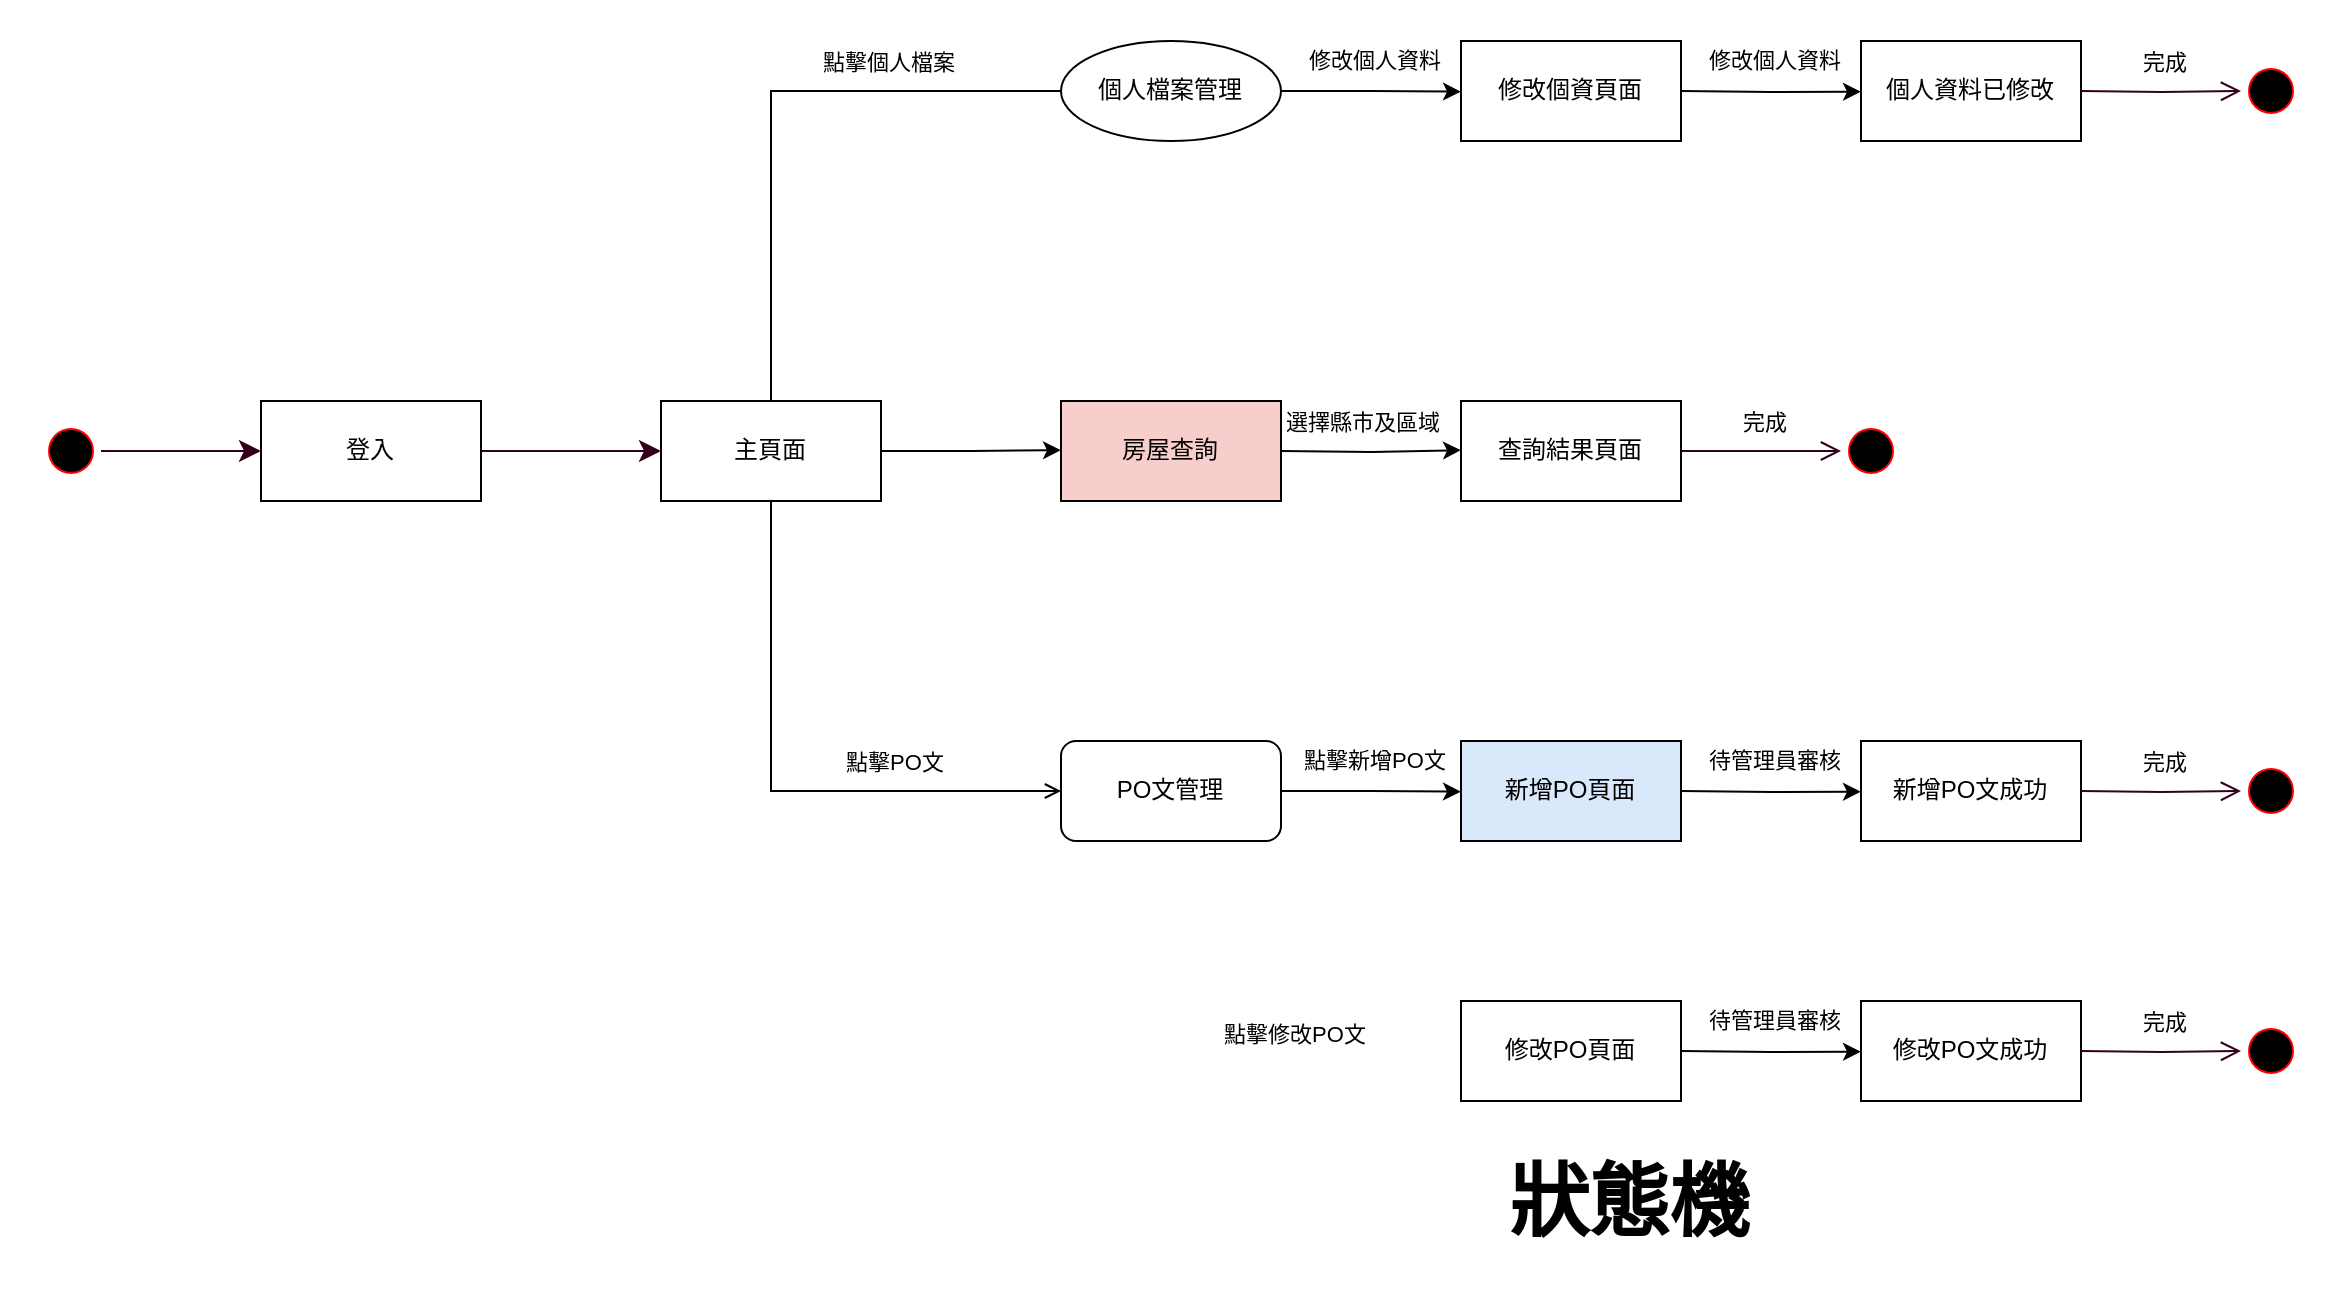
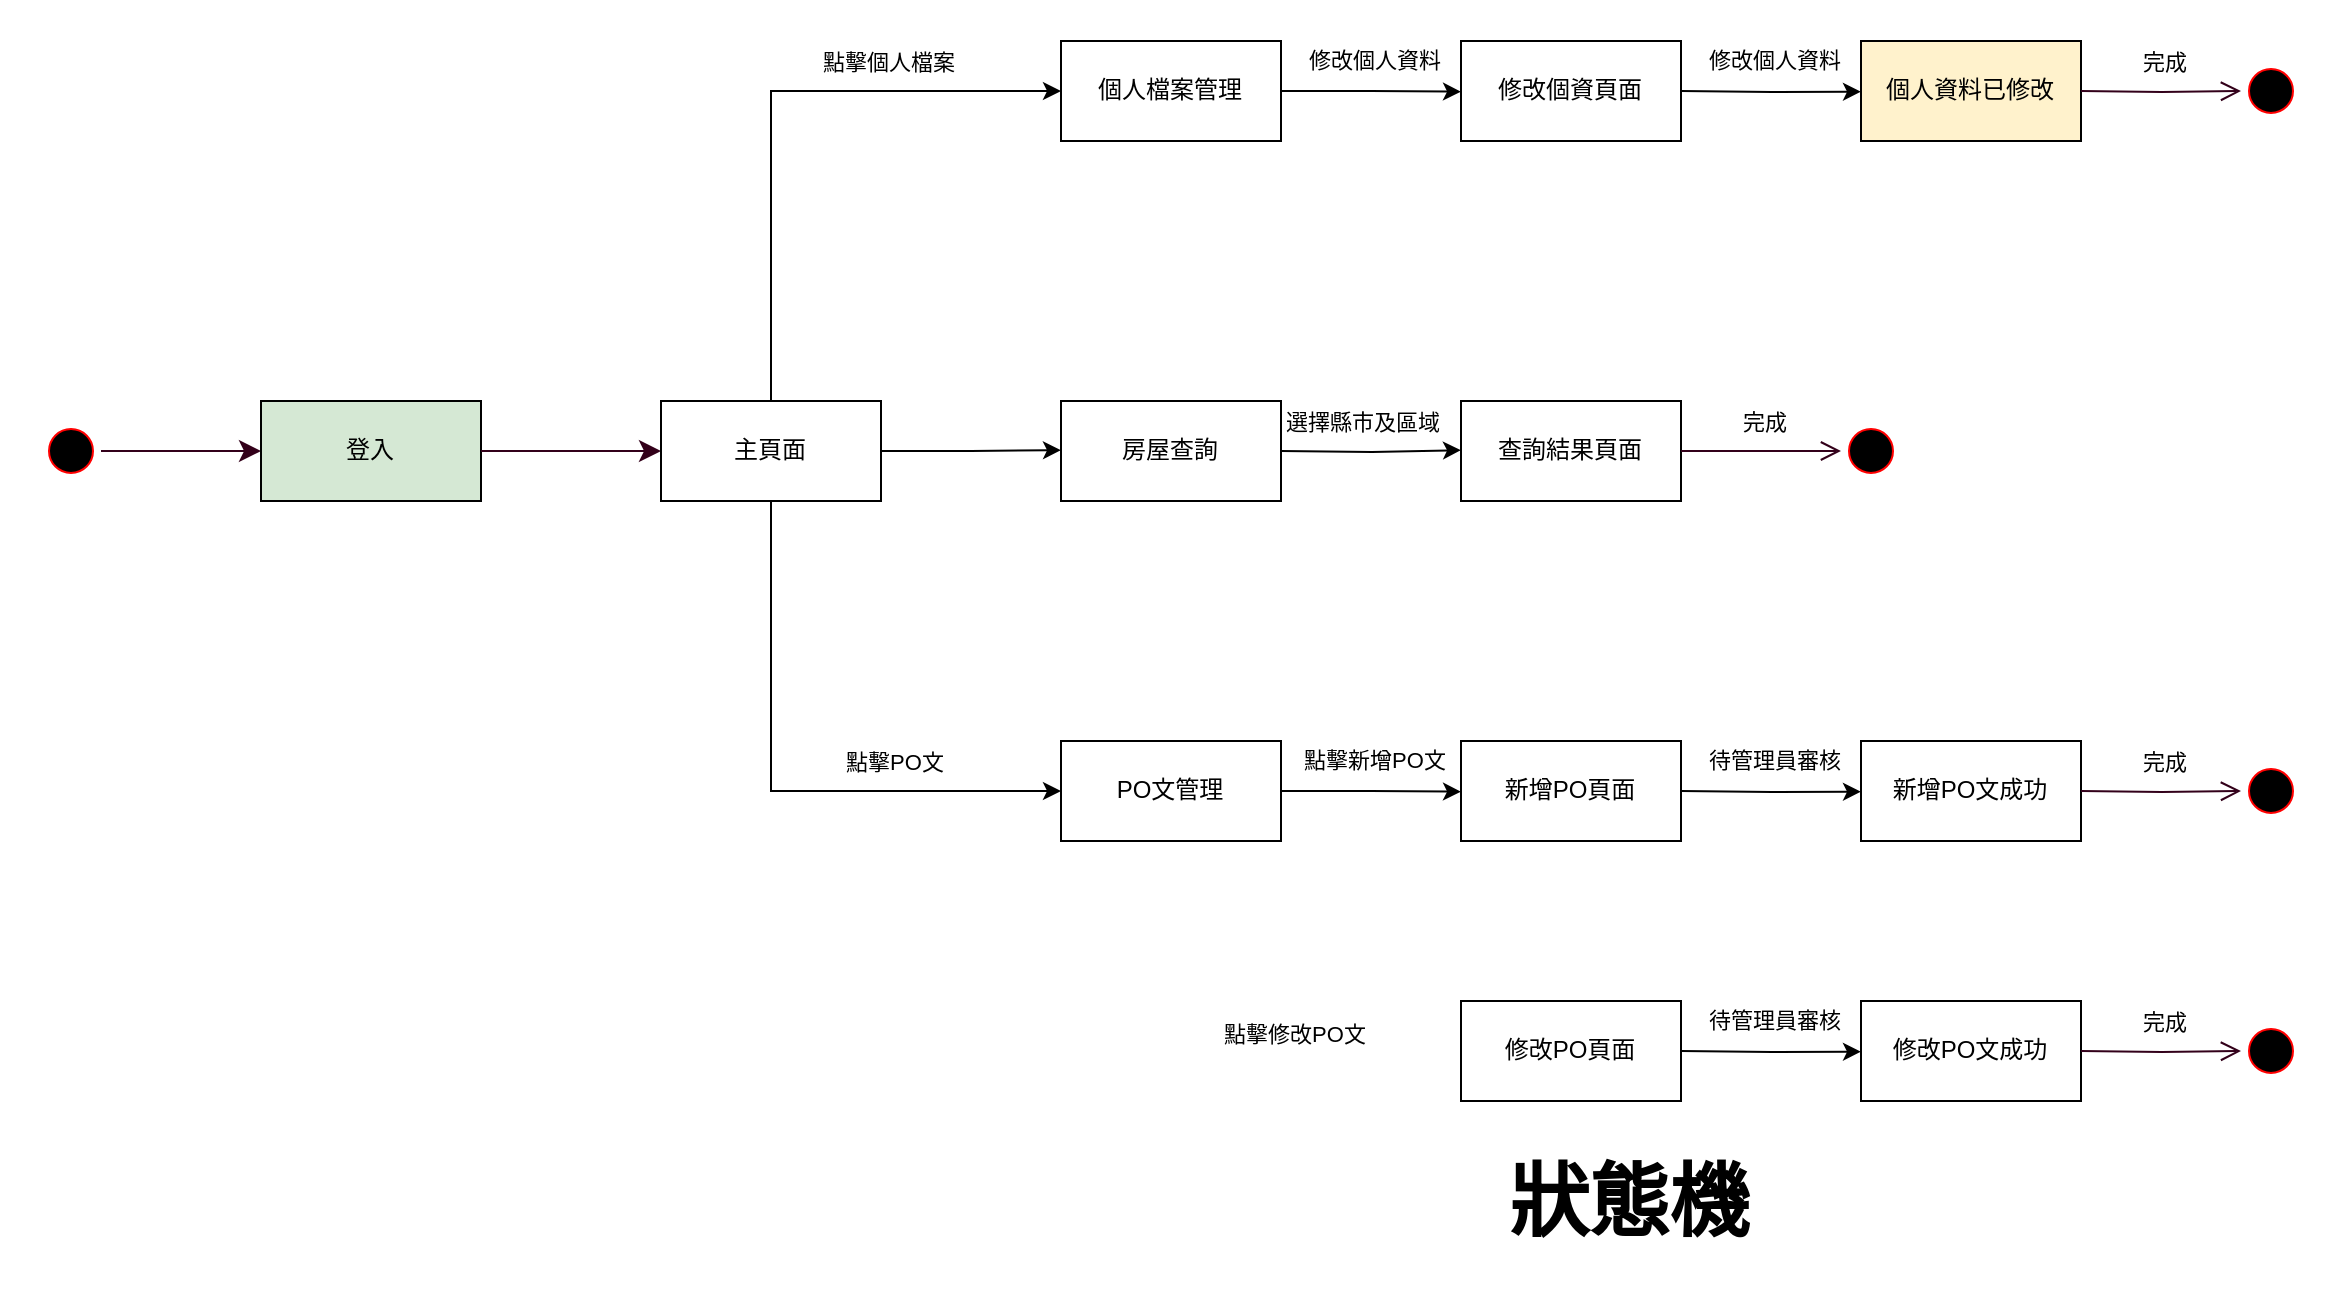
  <mxCell id="0" />
  <mxCell id="1" parent="0" />
  <mxCell id="2" value="" style="ellipse;html=1;shape=startState;fillColor=#000000;strokeColor=#ff0000;" vertex="1" parent="1"><mxGeometry x="20" y="210" width="30" height="30" as="geometry" /></mxCell>
  <mxCell id="3" value="" style="edgeStyle=orthogonalEdgeStyle;html=1;verticalAlign=bottom;endArrow=classic;endSize=8;strokeColor=#33001A;rounded=0;endFill=1;" edge="1" parent="1" source="2"><mxGeometry relative="1" as="geometry"><mxPoint x="130" y="225" as="targetPoint" /></mxGeometry></mxCell>
- <mxCell id="4" value="登入" style="html=1;whiteSpace=wrap;" vertex="1" parent="1"><mxGeometry x="130" y="200" width="110" height="50" as="geometry" /></mxCell>
+ <mxCell id="4" value="登入" style="html=1;whiteSpace=wrap;fillColor=#d5e8d4;" vertex="1" parent="1"><mxGeometry x="130" y="200" width="110" height="50" as="geometry" /></mxCell>
  <mxCell id="5" value="" style="edgeStyle=orthogonalEdgeStyle;html=1;verticalAlign=bottom;endArrow=classic;endSize=8;strokeColor=#33001A;rounded=0;exitX=1;exitY=0.5;exitDx=0;exitDy=0;endFill=1;" edge="1" parent="1" source="4"><mxGeometry relative="1" as="geometry"><mxPoint x="330" y="225" as="targetPoint" /><mxPoint x="250" y="225" as="sourcePoint" /></mxGeometry></mxCell>
  <mxCell id="6" style="edgeStyle=orthogonalEdgeStyle;rounded=0;orthogonalLoop=1;jettySize=auto;html=1;exitX=1;exitY=0.5;exitDx=0;exitDy=0;" edge="1" parent="1" source="9"><mxGeometry relative="1" as="geometry"><mxPoint x="530" y="224.571" as="targetPoint" /></mxGeometry></mxCell>
- <mxCell id="7" style="edgeStyle=orthogonalEdgeStyle;rounded=0;orthogonalLoop=1;jettySize=auto;html=1;exitX=0.5;exitY=0;exitDx=0;exitDy=0;entryX=0;entryY=0.5;entryDx=0;entryDy=0;endArrow=none;" edge="1" parent="1" source="9" target="19"><mxGeometry relative="1" as="geometry"><mxPoint x="500" y="30" as="targetPoint" /></mxGeometry></mxCell>
+ <mxCell id="7" style="edgeStyle=orthogonalEdgeStyle;rounded=0;orthogonalLoop=1;jettySize=auto;html=1;exitX=0.5;exitY=0;exitDx=0;exitDy=0;entryX=0;entryY=0.5;entryDx=0;entryDy=0;" edge="1" parent="1" source="9" target="19"><mxGeometry relative="1" as="geometry"><mxPoint x="500" y="30" as="targetPoint" /></mxGeometry></mxCell>
  <mxCell id="8" value="點擊個人檔案" style="edgeLabel;html=1;align=center;verticalAlign=middle;resizable=0;points=[];" connectable="0" vertex="1" parent="7"><mxGeometry x="0.418" y="2" relative="1" as="geometry"><mxPoint y="-13" as="offset" /></mxGeometry></mxCell>
  <mxCell id="9" value="主頁面" style="html=1;whiteSpace=wrap;" vertex="1" parent="1"><mxGeometry x="330" y="200" width="110" height="50" as="geometry" /></mxCell>
- <mxCell id="10" value="房屋查詢" style="html=1;whiteSpace=wrap;fillColor=#f8cecc;" vertex="1" parent="1"><mxGeometry x="530" y="200" width="110" height="50" as="geometry" /></mxCell>
+ <mxCell id="10" value="房屋查詢" style="html=1;whiteSpace=wrap;" vertex="1" parent="1"><mxGeometry x="530" y="200" width="110" height="50" as="geometry" /></mxCell>
  <mxCell id="11" style="edgeStyle=orthogonalEdgeStyle;rounded=0;orthogonalLoop=1;jettySize=auto;html=1;exitX=1;exitY=0.5;exitDx=0;exitDy=0;" edge="1" parent="1"><mxGeometry relative="1" as="geometry"><mxPoint x="730" y="224.571" as="targetPoint" /><mxPoint x="640" y="225" as="sourcePoint" /></mxGeometry></mxCell>
  <mxCell id="12" value="選擇縣市及區域" style="edgeLabel;html=1;align=center;verticalAlign=middle;resizable=0;points=[];" connectable="0" vertex="1" parent="11"><mxGeometry x="-0.275" y="-1" relative="1" as="geometry"><mxPoint x="8" y="-16" as="offset" /></mxGeometry></mxCell>
  <mxCell id="13" value="查詢結果頁面" style="html=1;whiteSpace=wrap;" vertex="1" parent="1"><mxGeometry x="730" y="200" width="110" height="50" as="geometry" /></mxCell>
  <mxCell id="14" value="" style="ellipse;html=1;shape=startState;fillColor=#000000;strokeColor=#ff0000;" vertex="1" parent="1"><mxGeometry x="920" y="210" width="30" height="30" as="geometry" /></mxCell>
  <mxCell id="15" value="" style="edgeStyle=orthogonalEdgeStyle;html=1;verticalAlign=bottom;endArrow=open;endSize=8;strokeColor=#33001A;rounded=0;exitX=1;exitY=0.5;exitDx=0;exitDy=0;entryX=0;entryY=0.5;entryDx=0;entryDy=0;" edge="1" parent="1" source="13" target="14"><mxGeometry relative="1" as="geometry"><mxPoint x="935" y="239" as="targetPoint" /><mxPoint x="1170" y="249" as="sourcePoint" /></mxGeometry></mxCell>
  <mxCell id="16" value="完成" style="edgeLabel;html=1;align=center;verticalAlign=middle;resizable=0;points=[];" connectable="0" vertex="1" parent="15"><mxGeometry x="-0.056" y="2" relative="1" as="geometry"><mxPoint x="3" y="-13" as="offset" /></mxGeometry></mxCell>
  <mxCell id="17" style="edgeStyle=orthogonalEdgeStyle;rounded=0;orthogonalLoop=1;jettySize=auto;html=1;exitX=1;exitY=0.5;exitDx=0;exitDy=0;" edge="1" parent="1" source="19"><mxGeometry relative="1" as="geometry"><mxPoint x="730" y="45.333" as="targetPoint" /></mxGeometry></mxCell>
  <mxCell id="18" value="修改個人資料" style="edgeLabel;html=1;align=center;verticalAlign=middle;resizable=0;points=[];" connectable="0" vertex="1" parent="17"><mxGeometry x="0.034" relative="1" as="geometry"><mxPoint y="-16" as="offset" /></mxGeometry></mxCell>
- <mxCell id="19" value="個人檔案管理" style="ellipse;html=1;whiteSpace=wrap;" vertex="1" parent="1"><mxGeometry x="530" y="20" width="110" height="50" as="geometry" /></mxCell>
+ <mxCell id="19" value="個人檔案管理" style="html=1;whiteSpace=wrap;" vertex="1" parent="1"><mxGeometry x="530" y="20" width="110" height="50" as="geometry" /></mxCell>
  <mxCell id="20" value="修改個資頁面" style="html=1;whiteSpace=wrap;" vertex="1" parent="1"><mxGeometry x="730" y="20" width="110" height="50" as="geometry" /></mxCell>
  <mxCell id="21" style="edgeStyle=orthogonalEdgeStyle;rounded=0;orthogonalLoop=1;jettySize=auto;html=1;exitX=1;exitY=0.5;exitDx=0;exitDy=0;" edge="1" parent="1"><mxGeometry relative="1" as="geometry"><mxPoint x="930" y="45.333" as="targetPoint" /><mxPoint x="840" y="45" as="sourcePoint" /></mxGeometry></mxCell>
  <mxCell id="22" value="修改個人資料" style="edgeLabel;html=1;align=center;verticalAlign=middle;resizable=0;points=[];" connectable="0" vertex="1" parent="21"><mxGeometry x="0.034" relative="1" as="geometry"><mxPoint y="-16" as="offset" /></mxGeometry></mxCell>
- <mxCell id="23" value="個人資料已修改" style="html=1;whiteSpace=wrap;" vertex="1" parent="1"><mxGeometry x="930" y="20" width="110" height="50" as="geometry" /></mxCell>
+ <mxCell id="23" value="個人資料已修改" style="html=1;whiteSpace=wrap;fillColor=#fff2cc;" vertex="1" parent="1"><mxGeometry x="930" y="20" width="110" height="50" as="geometry" /></mxCell>
  <mxCell id="24" value="" style="ellipse;html=1;shape=startState;fillColor=#000000;strokeColor=#ff0000;" vertex="1" parent="1"><mxGeometry x="1120" y="30" width="30" height="30" as="geometry" /></mxCell>
  <mxCell id="25" value="" style="edgeStyle=orthogonalEdgeStyle;html=1;verticalAlign=bottom;endArrow=open;endSize=8;strokeColor=#33001A;rounded=0;exitX=1;exitY=0.5;exitDx=0;exitDy=0;entryX=0;entryY=0.5;entryDx=0;entryDy=0;" edge="1" parent="1" target="24"><mxGeometry relative="1" as="geometry"><mxPoint x="1135" y="59" as="targetPoint" /><mxPoint x="1040" y="45" as="sourcePoint" /></mxGeometry></mxCell>
  <mxCell id="26" value="完成" style="edgeLabel;html=1;align=center;verticalAlign=middle;resizable=0;points=[];" connectable="0" vertex="1" parent="25"><mxGeometry x="-0.056" y="2" relative="1" as="geometry"><mxPoint x="3" y="-13" as="offset" /></mxGeometry></mxCell>
- <mxCell id="27" style="edgeStyle=orthogonalEdgeStyle;rounded=0;orthogonalLoop=1;jettySize=auto;html=1;exitX=0.5;exitY=1;exitDx=0;exitDy=0;entryX=0;entryY=0.5;entryDx=0;entryDy=0;endArrow=open;" edge="1" parent="1" source="9" target="31"><mxGeometry relative="1" as="geometry"><mxPoint x="445" y="300" as="targetPoint" /><mxPoint x="330" y="470" as="sourcePoint" /></mxGeometry></mxCell>
+ <mxCell id="27" style="edgeStyle=orthogonalEdgeStyle;rounded=0;orthogonalLoop=1;jettySize=auto;html=1;exitX=0.5;exitY=1;exitDx=0;exitDy=0;entryX=0;entryY=0.5;entryDx=0;entryDy=0;" edge="1" parent="1" source="9" target="31"><mxGeometry relative="1" as="geometry"><mxPoint x="445" y="300" as="targetPoint" /><mxPoint x="330" y="470" as="sourcePoint" /></mxGeometry></mxCell>
  <mxCell id="28" value="點擊PO文" style="edgeLabel;html=1;align=center;verticalAlign=middle;resizable=0;points=[];" connectable="0" vertex="1" parent="27"><mxGeometry x="0.418" y="2" relative="1" as="geometry"><mxPoint y="-13" as="offset" /></mxGeometry></mxCell>
  <mxCell id="29" style="edgeStyle=orthogonalEdgeStyle;rounded=0;orthogonalLoop=1;jettySize=auto;html=1;exitX=1;exitY=0.5;exitDx=0;exitDy=0;" edge="1" parent="1" source="31"><mxGeometry relative="1" as="geometry"><mxPoint x="730" y="395.333" as="targetPoint" /></mxGeometry></mxCell>
  <mxCell id="30" value="點擊新增PO文" style="edgeLabel;html=1;align=center;verticalAlign=middle;resizable=0;points=[];" connectable="0" vertex="1" parent="29"><mxGeometry x="0.034" relative="1" as="geometry"><mxPoint y="-16" as="offset" /></mxGeometry></mxCell>
- <mxCell id="31" value="PO文管理" style="html=1;whiteSpace=wrap;rounded=1;" vertex="1" parent="1"><mxGeometry x="530" y="370" width="110" height="50" as="geometry" /></mxCell>
- <mxCell id="32" value="新增PO頁面" style="html=1;whiteSpace=wrap;fillColor=#dae8fc;" vertex="1" parent="1"><mxGeometry x="730" y="370" width="110" height="50" as="geometry" /></mxCell>
+ <mxCell id="31" value="PO文管理" style="html=1;whiteSpace=wrap;" vertex="1" parent="1"><mxGeometry x="530" y="370" width="110" height="50" as="geometry" /></mxCell>
+ <mxCell id="32" value="新增PO頁面" style="html=1;whiteSpace=wrap;" vertex="1" parent="1"><mxGeometry x="730" y="370" width="110" height="50" as="geometry" /></mxCell>
  <mxCell id="33" style="edgeStyle=orthogonalEdgeStyle;rounded=0;orthogonalLoop=1;jettySize=auto;html=1;exitX=1;exitY=0.5;exitDx=0;exitDy=0;" edge="1" parent="1"><mxGeometry relative="1" as="geometry"><mxPoint x="930" y="395.333" as="targetPoint" /><mxPoint x="840" y="395" as="sourcePoint" /></mxGeometry></mxCell>
  <mxCell id="34" value="待管理員審核" style="edgeLabel;html=1;align=center;verticalAlign=middle;resizable=0;points=[];" connectable="0" vertex="1" parent="33"><mxGeometry x="0.034" relative="1" as="geometry"><mxPoint y="-16" as="offset" /></mxGeometry></mxCell>
  <mxCell id="35" value="新增PO文成功" style="html=1;whiteSpace=wrap;" vertex="1" parent="1"><mxGeometry x="930" y="370" width="110" height="50" as="geometry" /></mxCell>
  <mxCell id="36" value="" style="ellipse;html=1;shape=startState;fillColor=#000000;strokeColor=#ff0000;" vertex="1" parent="1"><mxGeometry x="1120" y="380" width="30" height="30" as="geometry" /></mxCell>
  <mxCell id="37" value="" style="edgeStyle=orthogonalEdgeStyle;html=1;verticalAlign=bottom;endArrow=open;endSize=8;strokeColor=#33001A;rounded=0;exitX=1;exitY=0.5;exitDx=0;exitDy=0;entryX=0;entryY=0.5;entryDx=0;entryDy=0;" edge="1" parent="1" target="36"><mxGeometry relative="1" as="geometry"><mxPoint x="1135" y="409" as="targetPoint" /><mxPoint x="1040" y="395" as="sourcePoint" /></mxGeometry></mxCell>
  <mxCell id="38" value="完成" style="edgeLabel;html=1;align=center;verticalAlign=middle;resizable=0;points=[];" connectable="0" vertex="1" parent="37"><mxGeometry x="-0.056" y="2" relative="1" as="geometry"><mxPoint x="3" y="-13" as="offset" /></mxGeometry></mxCell>
  <mxCell id="39" value="&lt;span style=&quot;font-size: 40px;&quot;&gt;&lt;b&gt;狀態機&lt;/b&gt;&lt;/span&gt;" style="text;html=1;align=center;verticalAlign=middle;resizable=0;points=[];autosize=1;strokeColor=none;fillColor=none;" vertex="1" parent="1"><mxGeometry x="744" y="570" width="140" height="60" as="geometry" /></mxCell>
  <mxCell id="40" value="點擊修改PO文" style="edgeLabel;html=1;align=center;verticalAlign=middle;resizable=0;points=[];" connectable="0" vertex="1" parent="1"><mxGeometry x="640.003" y="510.004" as="geometry"><mxPoint x="6" y="6" as="offset" /></mxGeometry></mxCell>
  <mxCell id="41" value="修改PO頁面" style="html=1;whiteSpace=wrap;" vertex="1" parent="1"><mxGeometry x="730" y="500" width="110" height="50" as="geometry" /></mxCell>
  <mxCell id="42" style="edgeStyle=orthogonalEdgeStyle;rounded=0;orthogonalLoop=1;jettySize=auto;html=1;exitX=1;exitY=0.5;exitDx=0;exitDy=0;" edge="1" parent="1"><mxGeometry relative="1" as="geometry"><mxPoint x="930" y="525.333" as="targetPoint" /><mxPoint x="840" y="525" as="sourcePoint" /></mxGeometry></mxCell>
  <mxCell id="43" value="待管理員審核" style="edgeLabel;html=1;align=center;verticalAlign=middle;resizable=0;points=[];" connectable="0" vertex="1" parent="42"><mxGeometry x="0.034" relative="1" as="geometry"><mxPoint y="-16" as="offset" /></mxGeometry></mxCell>
  <mxCell id="44" value="修改PO文成功" style="html=1;whiteSpace=wrap;" vertex="1" parent="1"><mxGeometry x="930" y="500" width="110" height="50" as="geometry" /></mxCell>
  <mxCell id="45" value="" style="ellipse;html=1;shape=startState;fillColor=#000000;strokeColor=#ff0000;" vertex="1" parent="1"><mxGeometry x="1120" y="510" width="30" height="30" as="geometry" /></mxCell>
  <mxCell id="46" value="" style="edgeStyle=orthogonalEdgeStyle;html=1;verticalAlign=bottom;endArrow=open;endSize=8;strokeColor=#33001A;rounded=0;exitX=1;exitY=0.5;exitDx=0;exitDy=0;entryX=0;entryY=0.5;entryDx=0;entryDy=0;" edge="1" parent="1" target="45"><mxGeometry relative="1" as="geometry"><mxPoint x="1135" y="539" as="targetPoint" /><mxPoint x="1040" y="525" as="sourcePoint" /></mxGeometry></mxCell>
  <mxCell id="47" value="完成" style="edgeLabel;html=1;align=center;verticalAlign=middle;resizable=0;points=[];" connectable="0" vertex="1" parent="46"><mxGeometry x="-0.056" y="2" relative="1" as="geometry"><mxPoint x="3" y="-13" as="offset" /></mxGeometry></mxCell>
